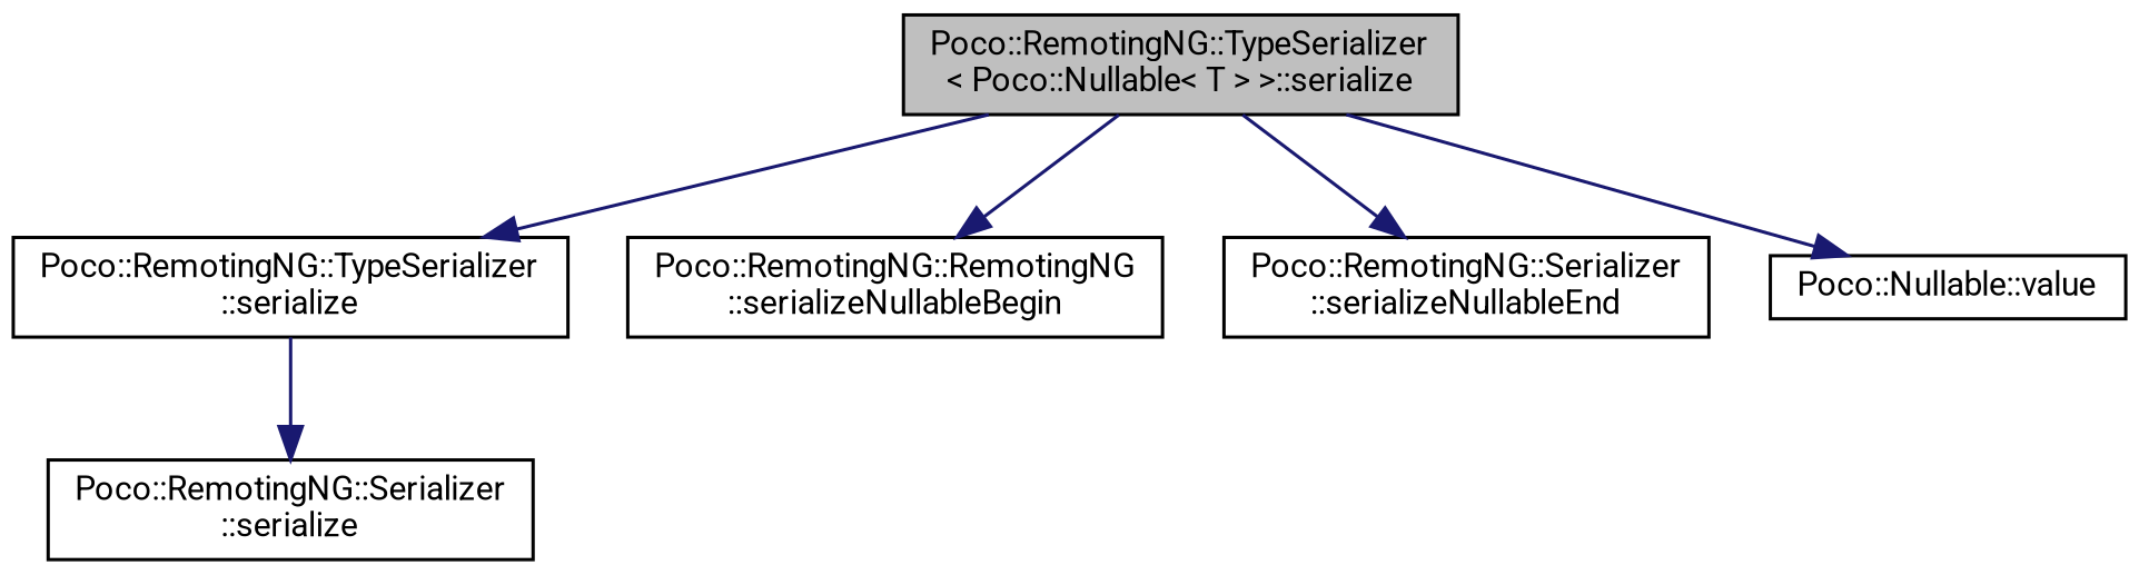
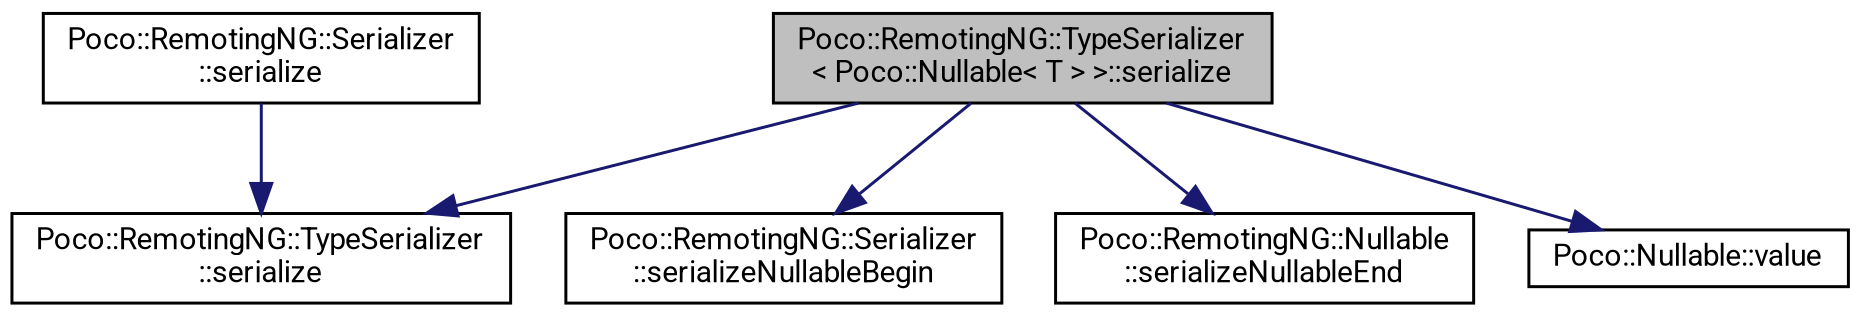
  digraph {
    fontname=Roboto
    rankdir=TB
    node [color=black fillcolor=white fontname=Roboto fontsize=10 shape=record style=filled]
    edge [color=midnightblue fontname=Roboto fontsize=10 labelfontname=Helvetica labelfontsize=10 style=solid]
    n1 [fillcolor=grey75 fontcolor=black height=0.2 label="Poco::RemotingNG::TypeSerializer\l\< Poco::Nullable\< T \> \>::serialize" width=0.4]
    n2 [height=0.2 label="Poco::RemotingNG::TypeSerializer\l::serialize" width=0.4]
-   n3 [height=0.2 label="Poco::RemotingNG::RemotingNG\l::serializeNullableBegin" width=0.4]
-   n4 [height=0.2 label="Poco::RemotingNG::Serializer\l::serializeNullableEnd" width=0.4]
+   n3 [height=0.2 label="Poco::RemotingNG::Serializer\l::serializeNullableBegin" width=0.4]
+   n4 [height=0.2 label="Poco::RemotingNG::Nullable\l::serializeNullableEnd" width=0.4]
    n5 [height=0.2 label="Poco::Nullable::value" width=0.4]
    n6 [height=0.2 label="Poco::RemotingNG::Serializer\l::serialize" width=0.4]
    n1 -> n2
    n1 -> n3
    n1 -> n4
    n1 -> n5
-   n2 -> n6
+   n6 -> n2
  }
